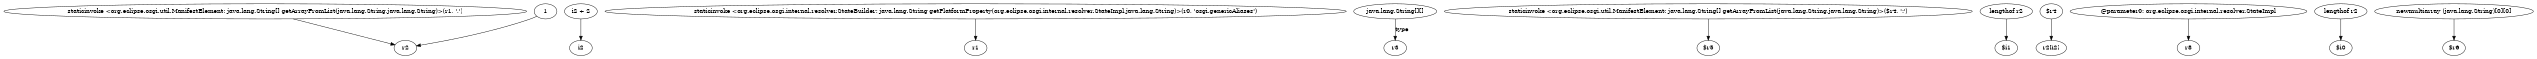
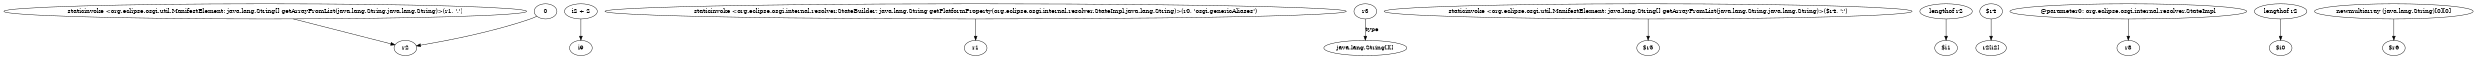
  digraph {
    n1 [label="staticinvoke <org.eclipse.osgi.util.ManifestElement: java.lang.String[] getArrayFromList(java.lang.String,java.lang.String)>(r1, ',')"]
    n2 [label=r2]
    n3 [label="i2 + 2"]
-   n4 [label=i2]
+   n4 [label=i9]
    n5 [label="staticinvoke <org.eclipse.osgi.internal.resolver.StateBuilder: java.lang.String getPlatformProperty(org.eclipse.osgi.internal.resolver.StateImpl,java.lang.String)>(r0, 'osgi.genericAliases')"]
    n6 [label=r1]
    n7 [label="java.lang.String[][]"]
    n8 [label=r3]
    n9 [label="staticinvoke <org.eclipse.osgi.util.ManifestElement: java.lang.String[] getArrayFromList(java.lang.String,java.lang.String)>($r4, ':')"]
    n10 [label="$r5"]
    n11 [label="lengthof r2"]
    n12 [label="$i1"]
    n13 [label="r2[i2]"]
    n14 [label="$r4"]
    n15 [label="@parameter0: org.eclipse.osgi.internal.resolver.StateImpl"]
    n16 [label=r8]
    n17 [label="lengthof r2"]
    n18 [label="$i0"]
    n19 [label="newmultiarray (java.lang.String)[0][0]"]
    n20 [label="$r6"]
-   n21 [label=1]
+   n21 [label=0]
    n1 -> n2
    n3 -> n4
    n5 -> n6
-   n7 -> n8 [label=type]
+   n8 -> n7 [label=type]
    n9 -> n10
    n11 -> n12
    n14 -> n13
    n15 -> n16
    n17 -> n18
    n19 -> n20
    n21 -> n2
  }
